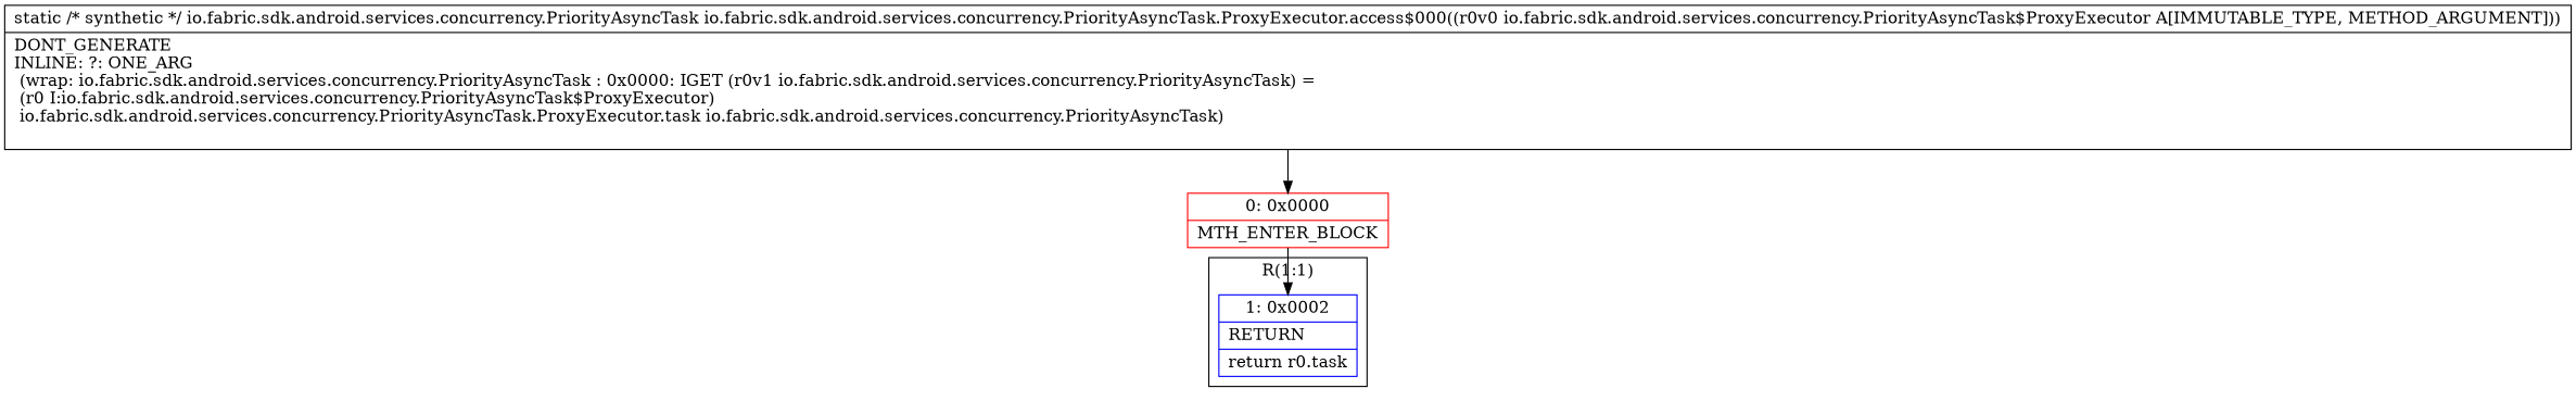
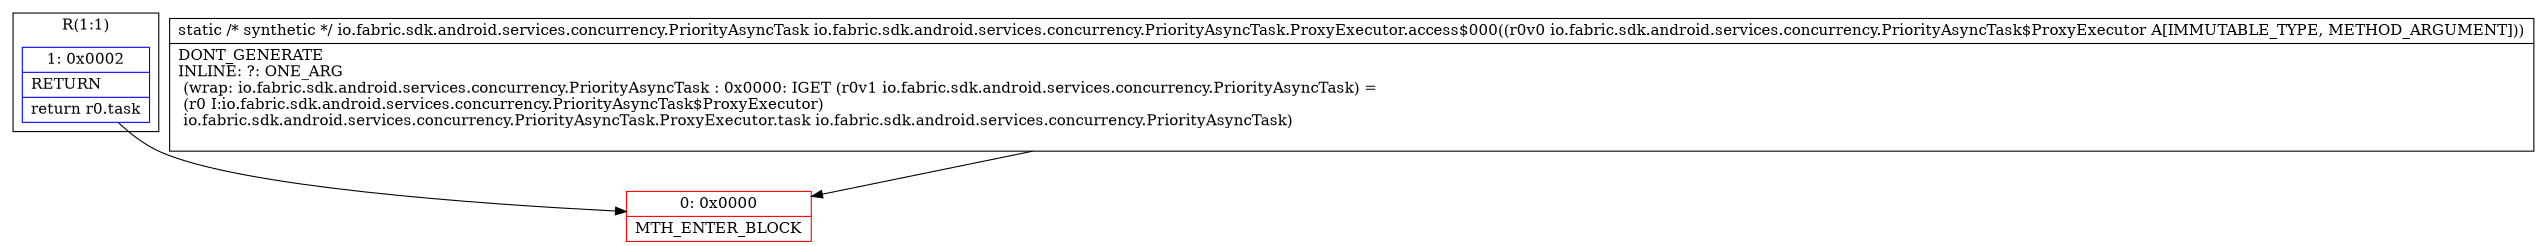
  digraph {
    node [shape=record]
    n1 [color=blue label="{1\:\ 0x0002|RETURN\l|return r0.task\l}"]
    n2 [color=red label="{0\:\ 0x0000|MTH_ENTER_BLOCK\l}"]
    n3 [label="{static \/* synthetic *\/ io.fabric.sdk.android.services.concurrency.PriorityAsyncTask io.fabric.sdk.android.services.concurrency.PriorityAsyncTask.ProxyExecutor.access$000((r0v0 io.fabric.sdk.android.services.concurrency.PriorityAsyncTask$ProxyExecutor A[IMMUTABLE_TYPE, METHOD_ARGUMENT]))  | DONT_GENERATE\lINLINE: ?: ONE_ARG  \l  (wrap: io.fabric.sdk.android.services.concurrency.PriorityAsyncTask : 0x0000: IGET  (r0v1 io.fabric.sdk.android.services.concurrency.PriorityAsyncTask) = \l  (r0 I:io.fabric.sdk.android.services.concurrency.PriorityAsyncTask$ProxyExecutor)\l io.fabric.sdk.android.services.concurrency.PriorityAsyncTask.ProxyExecutor.task io.fabric.sdk.android.services.concurrency.PriorityAsyncTask)\l\l}"]
    subgraph cluster_1 {
      label="R(1:1)"
      n1
    }
-   n2 -> n1
+   n1 -> n2
    n3 -> n2
  }
